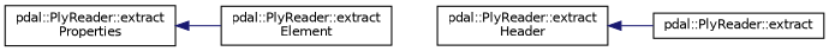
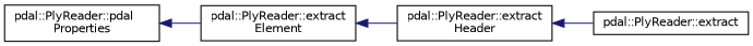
  digraph {
    rankdir=LR
    node [color=black fillcolor=white fontname=Helvetica fontsize=10 shape=record style=filled]
    edge [color=midnightblue dir=back fontname=Helvetica fontsize=10 labelfontname=Helvetica labelfontsize=10 style=solid]
-   n1 [height=0.2 label="pdal::PlyReader::extract\lProperties" width=0.4]
+   n1 [height=0.2 label="pdal::PlyReader::pdal\lProperties" width=0.4]
    n2 [height=0.2 label="pdal::PlyReader::extract\lElement" width=0.4]
    n3 [height=0.2 label="pdal::PlyReader::extract\lHeader" width=0.4]
    n4 [height=0.2 label="pdal::PlyReader::extract" width=0.4]
    n1 -> n2
+   n2 -> n3
    n3 -> n4
  }
